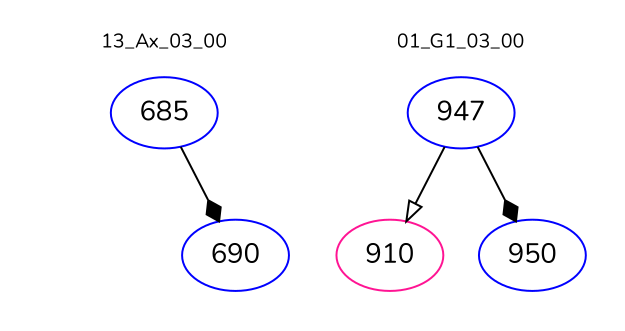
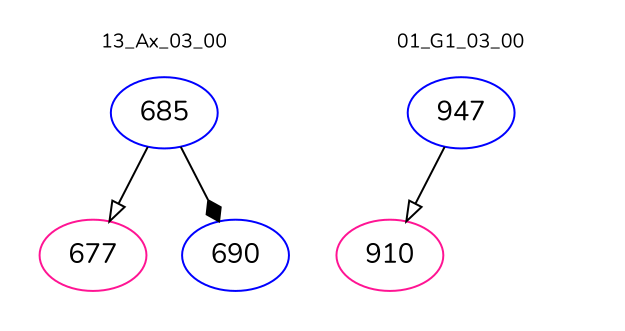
  digraph {
    fontname=Nunito
    node [color=blue fontname=Nunito]
    edge [arrowhead=onormal color=black fontname=Nunito]
    n1 [label=685]
+   n2 [color=deeppink label=677]
    n3 [label=690]
    n4 [label=947]
    n5 [color=deeppink label=910]
-   n6 [label=950]
    subgraph cluster_1 {
      color=white
      fontsize=10
      label="13_Ax_03_00"
      n1
+     n2
      n3
    }
    subgraph cluster_2 {
      color=white
      fontsize=10
      label="01_G1_03_00"
      n4
      n5
-     n6
    }
+   n1 -> n2
    n1 -> n3 [arrowhead=diamond]
    n4 -> n5
-   n4 -> n6 [arrowhead=diamond]
  }
